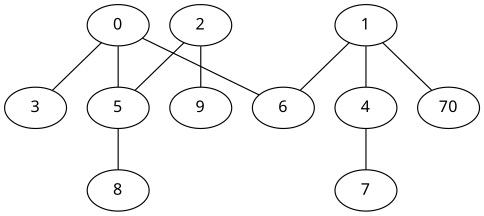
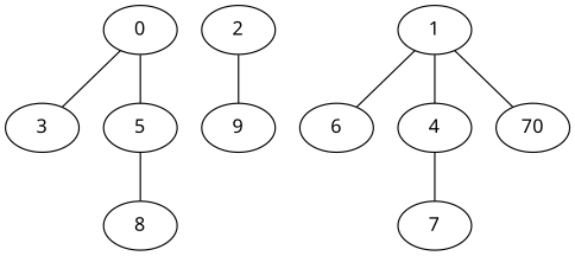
  graph {
    fontname="Noto Sans"
    node [fontname="Noto Sans" type=endpoint y=64]
    edge [fontname="Noto Sans" frequency=1 type0=line]
    0 [type=intersection x=465 y=280]
    3 [x=549 y=288]
    5 [type=intersection x=373 y=286]
    6 [type=corner x=356 y=177]
    8 [x=48 y=283]
    1 [type=intersection x=286 y=163]
    4 [type=corner x=185]
    n8 [label=70 x=76 y=170]
    7 [x=125]
    2 [type=corner x=275 y=370]
    9 [x=98 y=391]
    0 -- 3 [angle0=.09]
    0 -- 5 [angle0=-.07]
-   0 -- 6 [angle0=.76]
    5 -- 8 [angle0=.01]
    1 -- 6 [angle0=.20]
    1 -- 4 [angle0=.78]
    1 -- n8 [angle0=-.03]
    4 -- 7 [angle0=.00]
-   2 -- 5 [angle0=-.71]
    2 -- 9 [angle0=-.12]
  }
